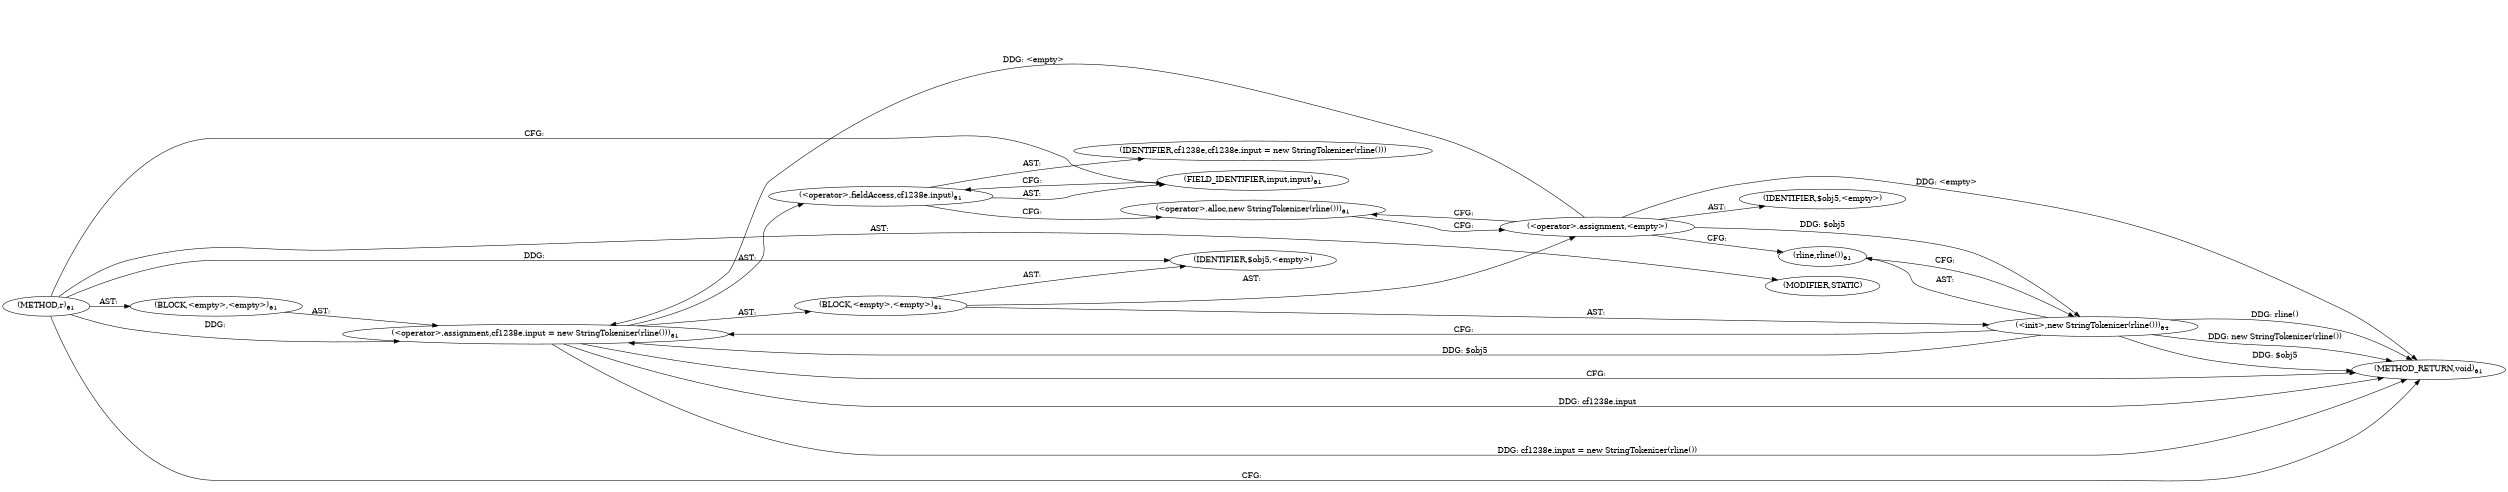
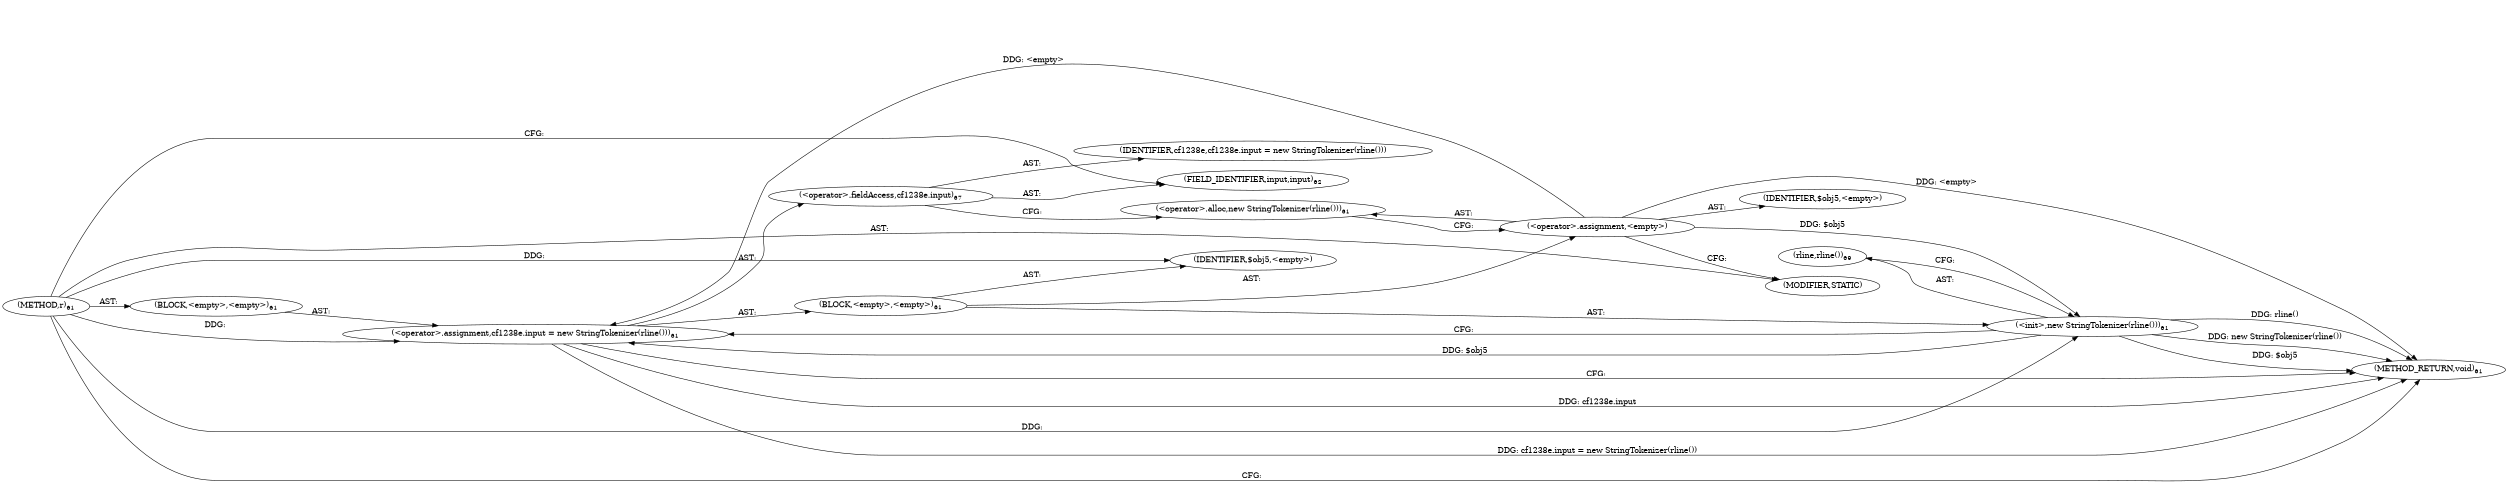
  digraph {
    rankdir=LR
    n1 [label=<(METHOD,r)<SUB>61</SUB>>]
    n2 [label=<(BLOCK,&lt;empty&gt;,&lt;empty&gt;)<SUB>61</SUB>>]
    n3 [label=<(&lt;operator&gt;.assignment,cf1238e.input = new StringTokenizer(rline()))<SUB>61</SUB>>]
-   n4 [label=<(FIELD_IDENTIFIER,input,input)<SUB>61</SUB>>]
-   n5 [label=<(&lt;init&gt;,new StringTokenizer(rline()))<SUB>64</SUB>>]
+   n4 [label=<(FIELD_IDENTIFIER,input,input)<SUB>62</SUB>>]
+   n5 [label=<(&lt;init&gt;,new StringTokenizer(rline()))<SUB>61</SUB>>]
    n6 [label=<(IDENTIFIER,$obj5,&lt;empty&gt;)>]
    n7 [label=<(MODIFIER,STATIC)>]
    n8 [label=<(METHOD_RETURN,void)<SUB>61</SUB>>]
-   n9 [label=<(&lt;operator&gt;.fieldAccess,cf1238e.input)<SUB>61</SUB>>]
+   n9 [label=<(&lt;operator&gt;.fieldAccess,cf1238e.input)<SUB>67</SUB>>]
    n10 [label=<(BLOCK,&lt;empty&gt;,&lt;empty&gt;)<SUB>61</SUB>>]
    n11 [label=<(&lt;operator&gt;.assignment,&lt;empty&gt;)>]
    n12 [label=<(&lt;operator&gt;.alloc,new StringTokenizer(rline()))<SUB>61</SUB>>]
    n13 [label=<(IDENTIFIER,$obj5,&lt;empty&gt;)>]
-   n14 [label=<(rline,rline())<SUB>61</SUB>>]
+   n14 [label=<(rline,rline())<SUB>69</SUB>>]
    n15 [label=<(IDENTIFIER,cf1238e,cf1238e.input = new StringTokenizer(rline()))>]
    n1 -> n2 [label="AST: "]
    n1 -> n3 [label="DDG: "]
    n1 -> n4 [label="CFG: "]
+   n1 -> n5 [label="DDG: "]
    n1 -> n6 [label="DDG: "]
    n1 -> n7 [label="AST: "]
    n1 -> n8 [label="CFG: "]
    n2 -> n3 [label="AST: "]
    n3 -> n8 [label="CFG: "]
    n3 -> n8 [label="DDG: cf1238e.input"]
    n3 -> n8 [label="DDG: cf1238e.input = new StringTokenizer(rline())"]
    n3 -> n9 [label="AST: "]
    n3 -> n10 [label="AST: "]
-   n4 -> n9 [label="CFG: "]
    n5 -> n3 [label="CFG: "]
    n5 -> n3 [label="DDG: $obj5"]
    n5 -> n8 [label="DDG: $obj5"]
    n5 -> n8 [label="DDG: rline()"]
    n5 -> n8 [label="DDG: new StringTokenizer(rline())"]
    n5 -> n14 [label="AST: "]
    n9 -> n4 [label="AST: "]
    n9 -> n12 [label="CFG: "]
    n9 -> n15 [label="AST: "]
    n10 -> n5 [label="AST: "]
    n10 -> n6 [label="AST: "]
    n10 -> n11 [label="AST: "]
    n11 -> n3 [label="DDG: &lt;empty&gt;"]
    n11 -> n5 [label="DDG: $obj5"]
    n11 -> n8 [label="DDG: &lt;empty&gt;"]
-   n11 -> n12 [label="CFG: "]
+   n11 -> n12 [label="AST: "]
    n11 -> n13 [label="AST: "]
-   n11 -> n14 [label="CFG: "]
+   n11 -> n7 [label="CFG: "]
    n12 -> n11 [label="CFG: "]
    n14 -> n5 [label="CFG: "]
  }
